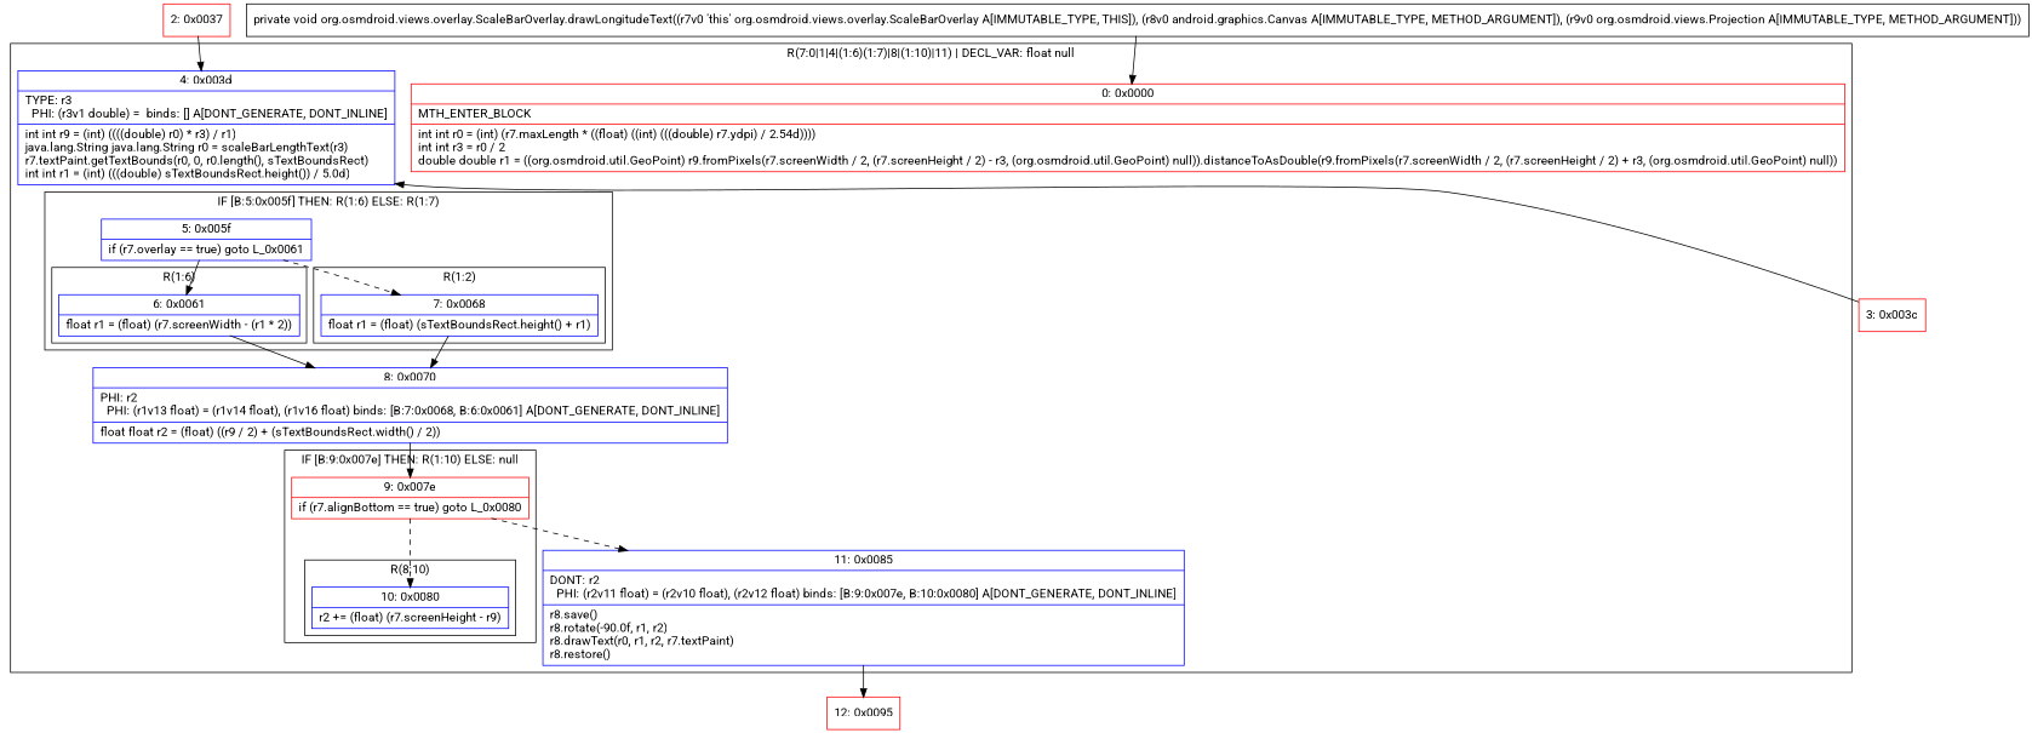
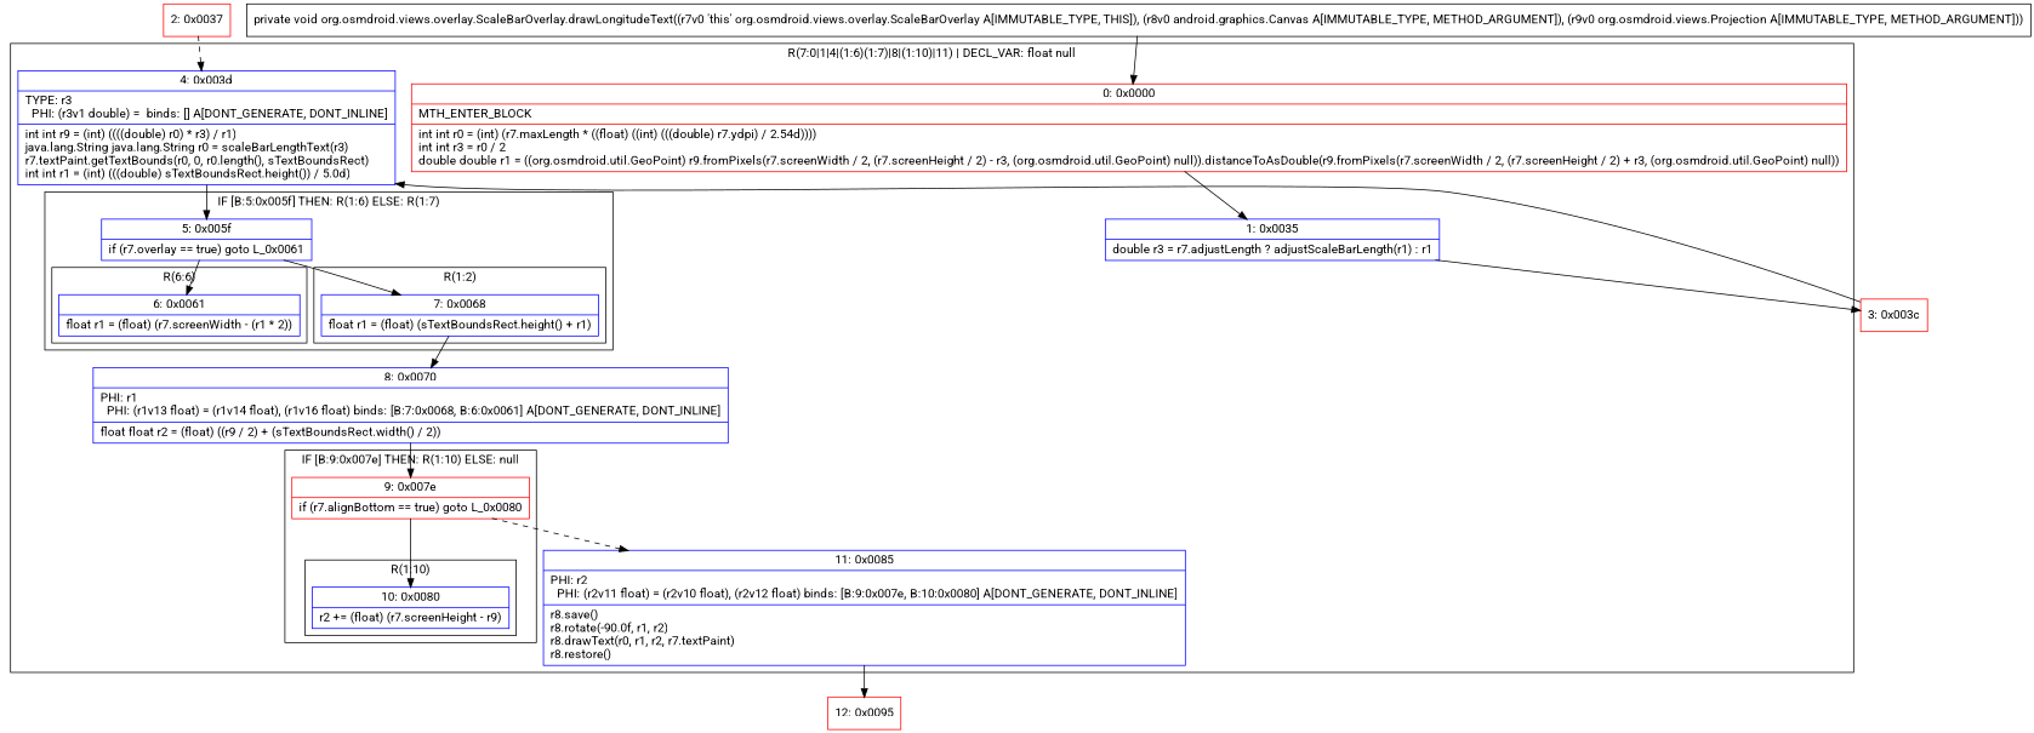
  digraph {
    fontname=Roboto
    node [color=blue fontname=Roboto shape=record]
    edge [fontname=Roboto]
    n1 [label="{6\:\ 0x0061|float r1 = (float) (r7.screenWidth \- (r1 * 2))\l}"]
    n2 [label="{7\:\ 0x0068|float r1 = (float) (sTextBoundsRect.height() + r1)\l}"]
    n3 [label="{5\:\ 0x005f|if (r7.overlay == true) goto L_0x0061\l}"]
    n4 [label="{10\:\ 0x0080|r2 += (float) (r7.screenHeight \- r9)\l}"]
    n5 [color=red label="{9\:\ 0x007e|if (r7.alignBottom == true) goto L_0x0080\l}"]
    n6 [color=red label="{0\:\ 0x0000|MTH_ENTER_BLOCK\l|int int r0 = (int) (r7.maxLength * ((float) ((int) (((double) r7.ydpi) \/ 2.54d))))\lint int r3 = r0 \/ 2\ldouble double r1 = ((org.osmdroid.util.GeoPoint) r9.fromPixels(r7.screenWidth \/ 2, (r7.screenHeight \/ 2) \- r3, (org.osmdroid.util.GeoPoint) null)).distanceToAsDouble(r9.fromPixels(r7.screenWidth \/ 2, (r7.screenHeight \/ 2) + r3, (org.osmdroid.util.GeoPoint) null))\l}"]
+   n7 [label="{1\:\ 0x0035|double r3 = r7.adjustLength ? adjustScaleBarLength(r1) : r1\l}"]
    n8 [label="{4\:\ 0x003d|TYPE: r3 \l  PHI: (r3v1 double) =  binds: [] A[DONT_GENERATE, DONT_INLINE]\l|int int r9 = (int) ((((double) r0) * r3) \/ r1)\ljava.lang.String java.lang.String r0 = scaleBarLengthText(r3)\lr7.textPaint.getTextBounds(r0, 0, r0.length(), sTextBoundsRect)\lint int r1 = (int) (((double) sTextBoundsRect.height()) \/ 5.0d)\l}"]
-   n9 [label="{8\:\ 0x0070|PHI: r2 \l  PHI: (r1v13 float) = (r1v14 float), (r1v16 float) binds: [B:7:0x0068, B:6:0x0061] A[DONT_GENERATE, DONT_INLINE]\l|float float r2 = (float) ((r9 \/ 2) + (sTextBoundsRect.width() \/ 2))\l}"]
-   n10 [label="{11\:\ 0x0085|DONT: r2 \l  PHI: (r2v11 float) = (r2v10 float), (r2v12 float) binds: [B:9:0x007e, B:10:0x0080] A[DONT_GENERATE, DONT_INLINE]\l|r8.save()\lr8.rotate(\-90.0f, r1, r2)\lr8.drawText(r0, r1, r2, r7.textPaint)\lr8.restore()\l}"]
+   n9 [label="{8\:\ 0x0070|PHI: r1 \l  PHI: (r1v13 float) = (r1v14 float), (r1v16 float) binds: [B:7:0x0068, B:6:0x0061] A[DONT_GENERATE, DONT_INLINE]\l|float float r2 = (float) ((r9 \/ 2) + (sTextBoundsRect.width() \/ 2))\l}"]
+   n10 [label="{11\:\ 0x0085|PHI: r2 \l  PHI: (r2v11 float) = (r2v10 float), (r2v12 float) binds: [B:9:0x007e, B:10:0x0080] A[DONT_GENERATE, DONT_INLINE]\l|r8.save()\lr8.rotate(\-90.0f, r1, r2)\lr8.drawText(r0, r1, r2, r7.textPaint)\lr8.restore()\l}"]
    n11 [color=red label="{3\:\ 0x003c}"]
    n12 [color=red label="{12\:\ 0x0095}"]
    n13 [color=red label="{2\:\ 0x0037}"]
    n14 [label="{private void org.osmdroid.views.overlay.ScaleBarOverlay.drawLongitudeText((r7v0 'this' org.osmdroid.views.overlay.ScaleBarOverlay A[IMMUTABLE_TYPE, THIS]), (r8v0 android.graphics.Canvas A[IMMUTABLE_TYPE, METHOD_ARGUMENT]), (r9v0 org.osmdroid.views.Projection A[IMMUTABLE_TYPE, METHOD_ARGUMENT])) }" color=""]
    subgraph cluster_1 {
      label="R(7:0|1|4|(1:6)(1:7)|8|(1:10)|11) | DECL_VAR: float null\l"
      n6
+     n7
      n8
      n9
      n10
      subgraph cluster_2 {
        label="IF [B:5:0x005f] THEN: R(1:6) ELSE: R(1:7)"
        n3
        subgraph cluster_3 {
-         label="R(1:6)"
+         label="R(6:6)"
          n1
        }
        subgraph cluster_4 {
          label="R(1:2)"
          n2
        }
      }
      subgraph cluster_5 {
        label="IF [B:9:0x007e] THEN: R(1:10) ELSE: null"
        n5
        subgraph cluster_6 {
-         label="R(8:10)"
+         label="R(1:10)"
          n4
        }
      }
    }
-   n1 -> n9
    n2 -> n9
    n3 -> n1
-   n3 -> n2 [style=dashed]
-   n5 -> n4 [style=dashed]
+   n3 -> n2 [style=solid]
+   n5 -> n4
    n5 -> n10 [style=dashed]
+   n6 -> n7
+   n7 -> n11
+   n8 -> n3
    n9 -> n5
    n10 -> n12
    n11 -> n8
-   n13 -> n8
+   n13 -> n8 [style=dashed]
    n14 -> n6
  }
